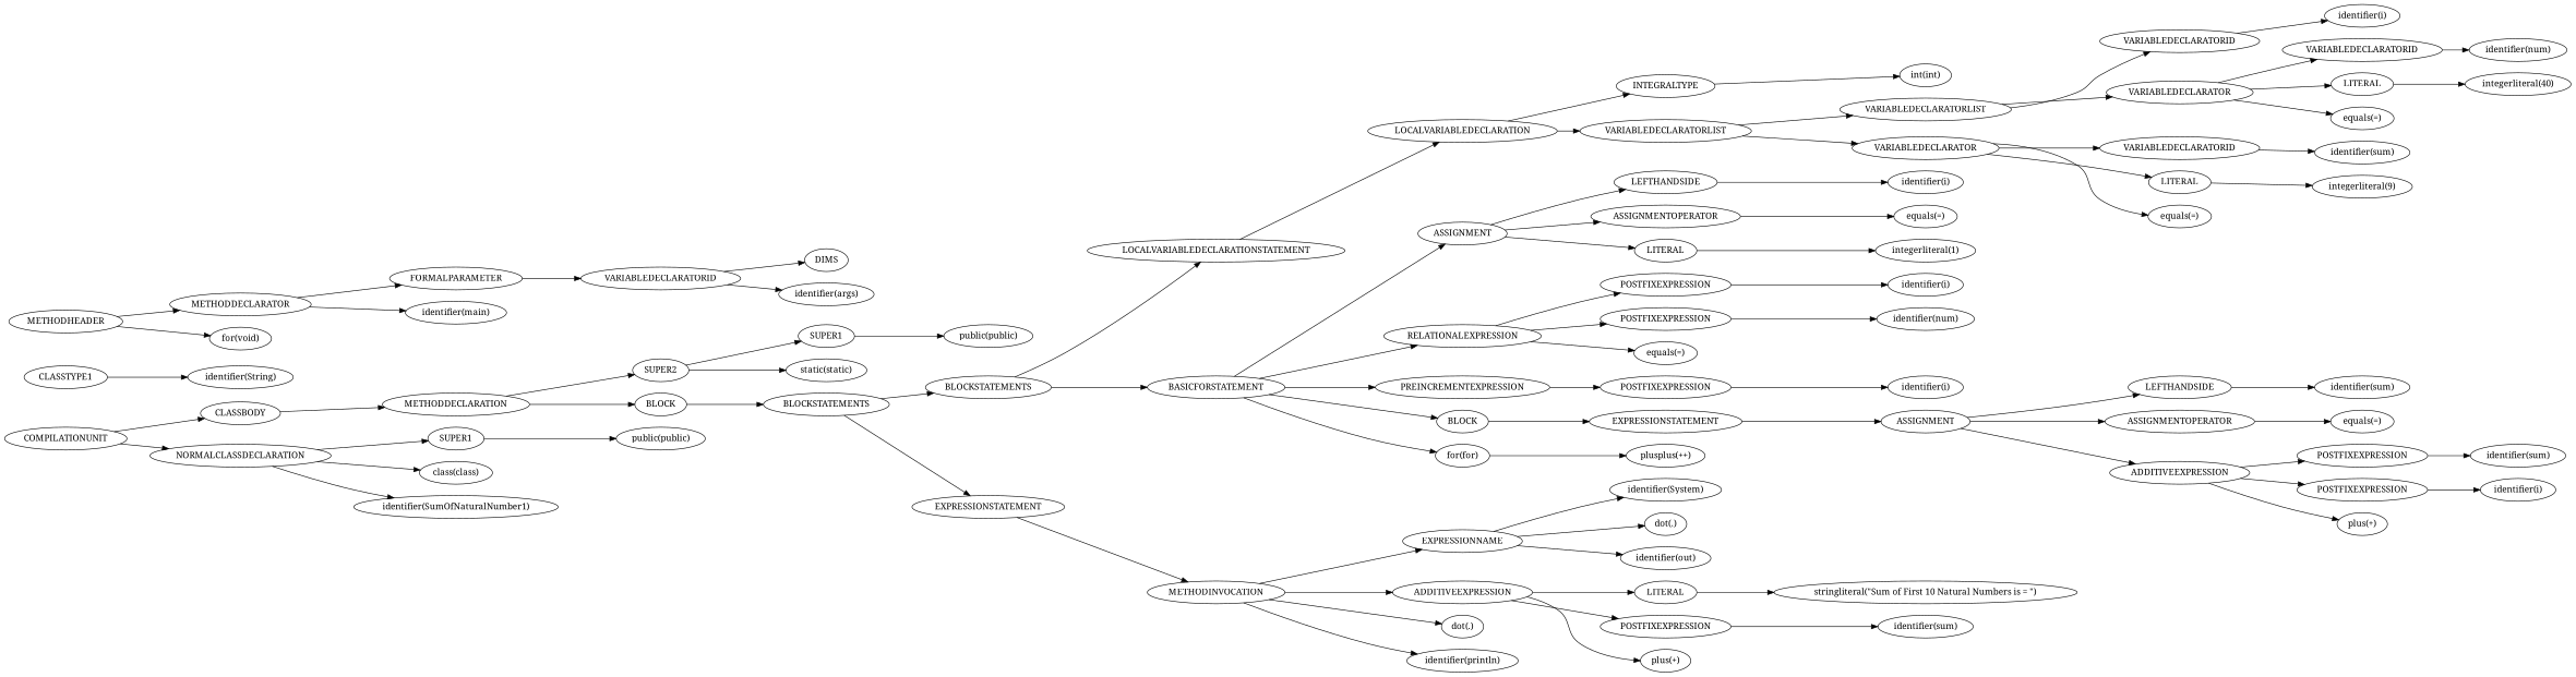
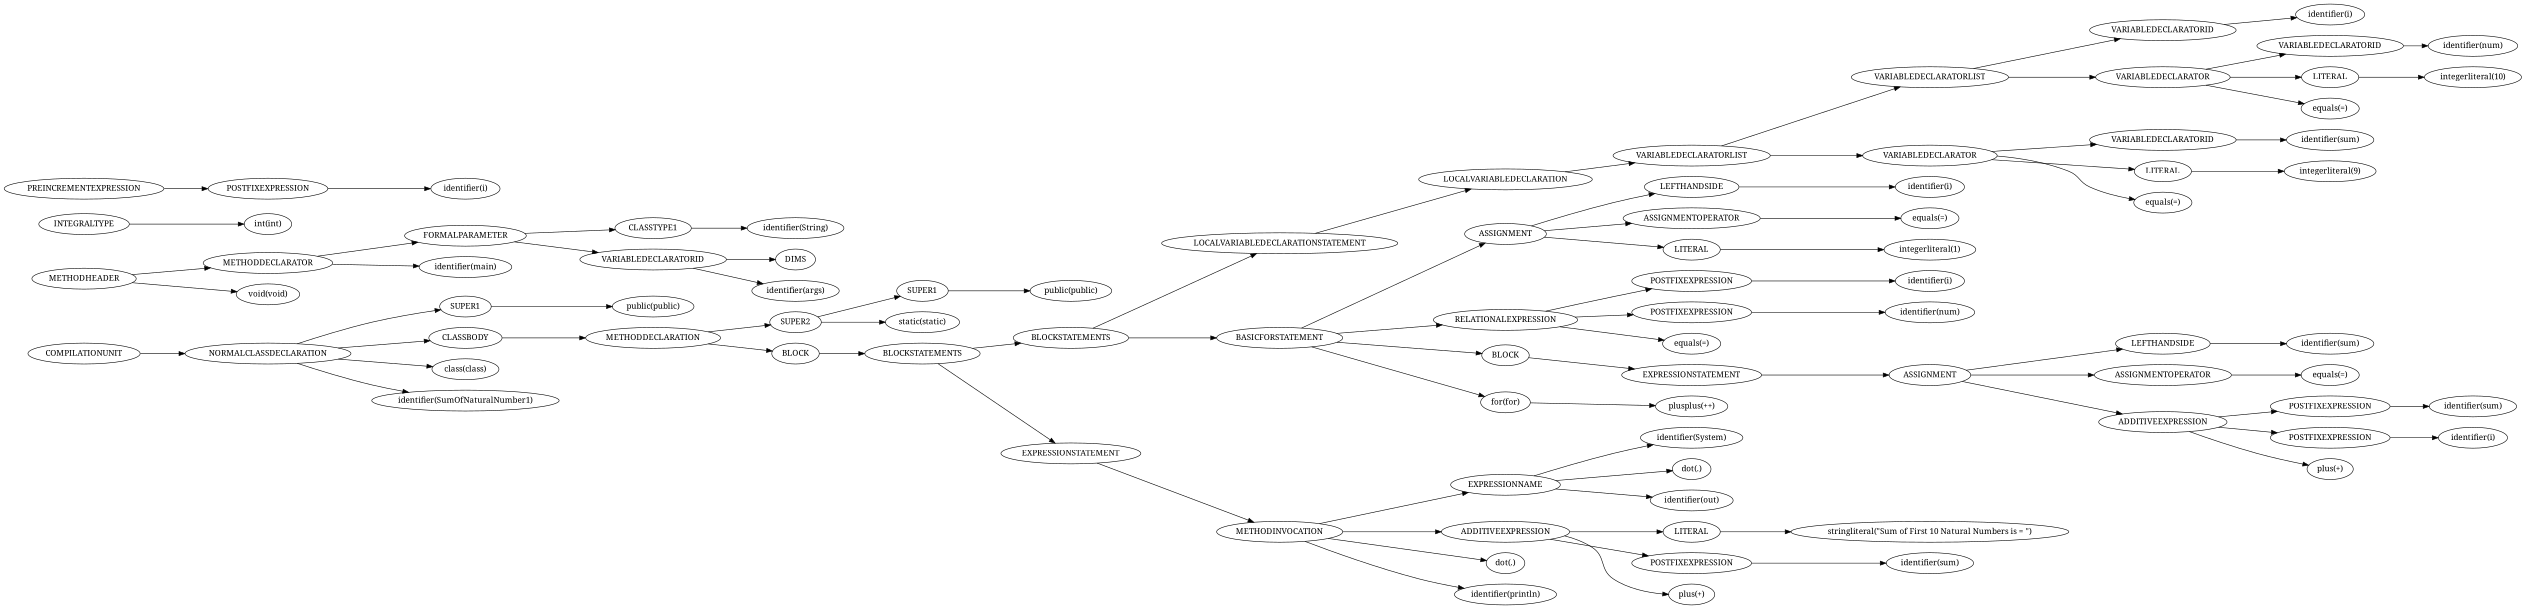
  digraph {
    fontname="Noto Serif"
    ordering=out
    rankdir=LR
    node [fontname="Noto Serif"]
    edge [fontname="Noto Serif"]
    n1 [label=SUPER1]
    n2 [label="public(public)"]
    n3 [label=SUPER1]
    n4 [label="public(public)"]
    n5 [label=SUPER2]
    n6 [label="static(static)"]
    n7 [label=CLASSTYPE1]
    n8 [label="identifier(String)"]
    n9 [label=DIMS]
    n10 [label=VARIABLEDECLARATORID]
    n11 [label="identifier(args)"]
    n12 [label=FORMALPARAMETER]
    n13 [label=METHODDECLARATOR]
    n14 [label="identifier(main)"]
    n15 [label=METHODHEADER]
-   n16 [label="for(void)"]
+   n16 [label="void(void)"]
    n17 [label=INTEGRALTYPE]
    n18 [label="int(int)"]
    n19 [label=VARIABLEDECLARATORID]
    n20 [label="identifier(i)"]
    n21 [label=VARIABLEDECLARATORID]
    n22 [label="identifier(num)"]
    n23 [label=LITERAL]
-   n24 [label="integerliteral(40)"]
+   n24 [label="integerliteral(10)"]
    n25 [label=VARIABLEDECLARATOR]
    n26 [label="equals(=)"]
    n27 [label=VARIABLEDECLARATORLIST]
    n28 [label=VARIABLEDECLARATORID]
    n29 [label="identifier(sum)"]
    n30 [label=LITERAL]
    n31 [label="integerliteral(9)"]
    n32 [label=VARIABLEDECLARATOR]
    n33 [label="equals(=)"]
    n34 [label=VARIABLEDECLARATORLIST]
    n35 [label=LOCALVARIABLEDECLARATION]
    n36 [label=LOCALVARIABLEDECLARATIONSTATEMENT]
    n37 [label=LEFTHANDSIDE]
    n38 [label="identifier(i)"]
    n39 [label=ASSIGNMENTOPERATOR]
    n40 [label="equals(=)"]
    n41 [label=LITERAL]
    n42 [label="integerliteral(1)"]
    n43 [label=ASSIGNMENT]
    n44 [label=POSTFIXEXPRESSION]
    n45 [label="identifier(i)"]
    n46 [label=POSTFIXEXPRESSION]
    n47 [label="identifier(num)"]
    n48 [label=RELATIONALEXPRESSION]
    n49 [label="equals(=)"]
    n50 [label=POSTFIXEXPRESSION]
    n51 [label="identifier(i)"]
    n52 [label=PREINCREMENTEXPRESSION]
    n53 [label="plusplus(++)"]
    n54 [label=LEFTHANDSIDE]
    n55 [label="identifier(sum)"]
    n56 [label=ASSIGNMENTOPERATOR]
    n57 [label="equals(=)"]
    n58 [label=POSTFIXEXPRESSION]
    n59 [label="identifier(sum)"]
    n60 [label=POSTFIXEXPRESSION]
    n61 [label="identifier(i)"]
    n62 [label=ADDITIVEEXPRESSION]
    n63 [label="plus(+)"]
    n64 [label=ASSIGNMENT]
    n65 [label=EXPRESSIONSTATEMENT]
    n66 [label=BLOCK]
    n67 [label=BASICFORSTATEMENT]
    n68 [label="for(for)"]
    n69 [label=BLOCKSTATEMENTS]
    n70 [label=EXPRESSIONNAME]
    n71 [label="identifier(System)"]
    n72 [label="dot(.)"]
    n73 [label="identifier(out)"]
    n74 [label=LITERAL]
    n75 [label="stringliteral(\"Sum of First 10 Natural Numbers is = \")"]
    n76 [label=POSTFIXEXPRESSION]
    n77 [label="identifier(sum)"]
    n78 [label=ADDITIVEEXPRESSION]
    n79 [label="plus(+)"]
    n80 [label=METHODINVOCATION]
    n81 [label="dot(.)"]
    n82 [label="identifier(println)"]
    n83 [label=EXPRESSIONSTATEMENT]
    n84 [label=BLOCKSTATEMENTS]
    n85 [label=BLOCK]
    n86 [label=METHODDECLARATION]
    n87 [label=CLASSBODY]
    n88 [label=NORMALCLASSDECLARATION]
    n89 [label="class(class)"]
    n90 [label="identifier(SumOfNaturalNumber1)"]
    n91 [label=COMPILATIONUNIT]
    n1 -> n2
    n3 -> n4
    n5 -> n3
    n5 -> n6
    n7 -> n8
    n10 -> n9
    n10 -> n11
+   n12 -> n7
    n12 -> n10
    n13 -> n12
    n13 -> n14
    n15 -> n13
    n15 -> n16
    n17 -> n18
    n19 -> n20
    n21 -> n22
    n23 -> n24
    n25 -> n21
    n25 -> n23
    n25 -> n26
    n27 -> n19
    n27 -> n25
    n28 -> n29
    n30 -> n31
    n32 -> n28
    n32 -> n30
    n32 -> n33
    n34 -> n27
    n34 -> n32
-   n35 -> n17
    n35 -> n34
    n36 -> n35
    n37 -> n38
    n39 -> n40
    n41 -> n42
    n43 -> n37
    n43 -> n39
    n43 -> n41
    n44 -> n45
    n46 -> n47
    n48 -> n44
    n48 -> n46
    n48 -> n49
    n50 -> n51
    n52 -> n50
    n54 -> n55
    n56 -> n57
    n58 -> n59
    n60 -> n61
    n62 -> n58
    n62 -> n60
    n62 -> n63
    n64 -> n54
    n64 -> n56
    n64 -> n62
    n65 -> n64
    n66 -> n65
    n67 -> n43
    n67 -> n48
-   n67 -> n52
    n67 -> n66
    n67 -> n68
    n68 -> n53
    n69 -> n36
    n69 -> n67
    n70 -> n71
    n70 -> n72
    n70 -> n73
    n74 -> n75
    n76 -> n77
    n78 -> n74
    n78 -> n76
    n78 -> n79
    n80 -> n70
    n80 -> n78
    n80 -> n81
    n80 -> n82
    n83 -> n80
    n84 -> n69
    n84 -> n83
    n85 -> n84
    n86 -> n5
    n86 -> n85
    n87 -> n86
    n88 -> n1
-   n91 -> n87
+   n88 -> n87
    n88 -> n89
    n88 -> n90
    n91 -> n88
  }
